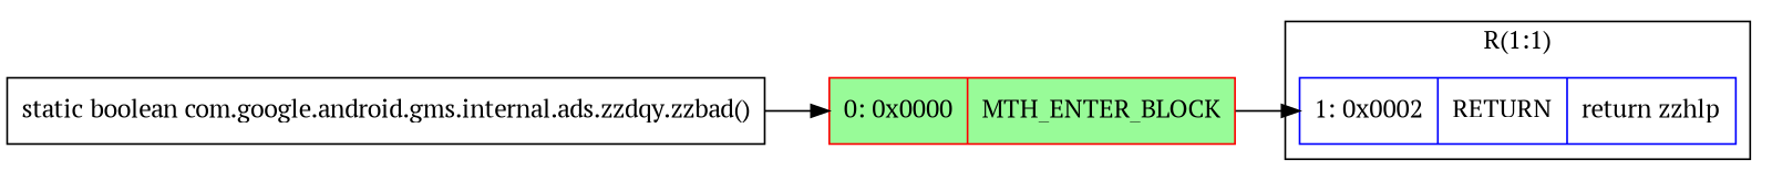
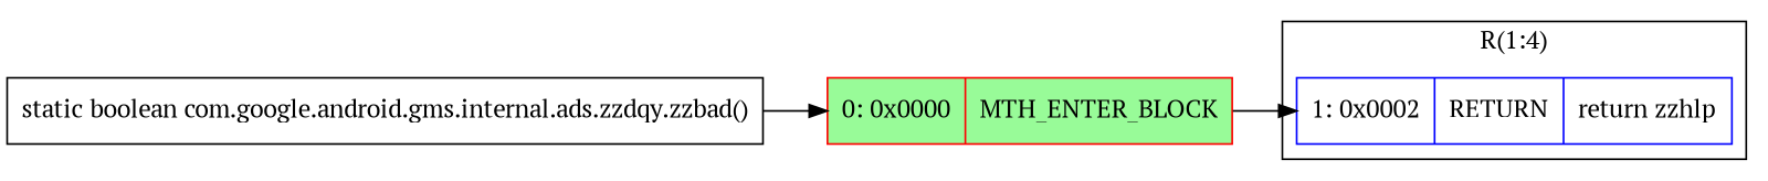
  digraph {
    rankdir=LR
    fontname="PT Serif"
    node [shape=record style=filled fillcolor=white fontname="PT Serif"]
    edge [fontname="PT Serif"]
    n1 [color=blue label="{1\:\ 0x0002|RETURN\l|return zzhlp\l}"]
    n2 [color=red label="{0\:\ 0x0000|MTH_ENTER_BLOCK\l}" fillcolor=palegreen]
    n3 [label="{static boolean com.google.android.gms.internal.ads.zzdqy.zzbad() }"]
    subgraph cluster_1 {
-     label="R(1:1)"
+     label="R(1:4)"
      n1
    }
    n2 -> n1
    n3 -> n2
  }
